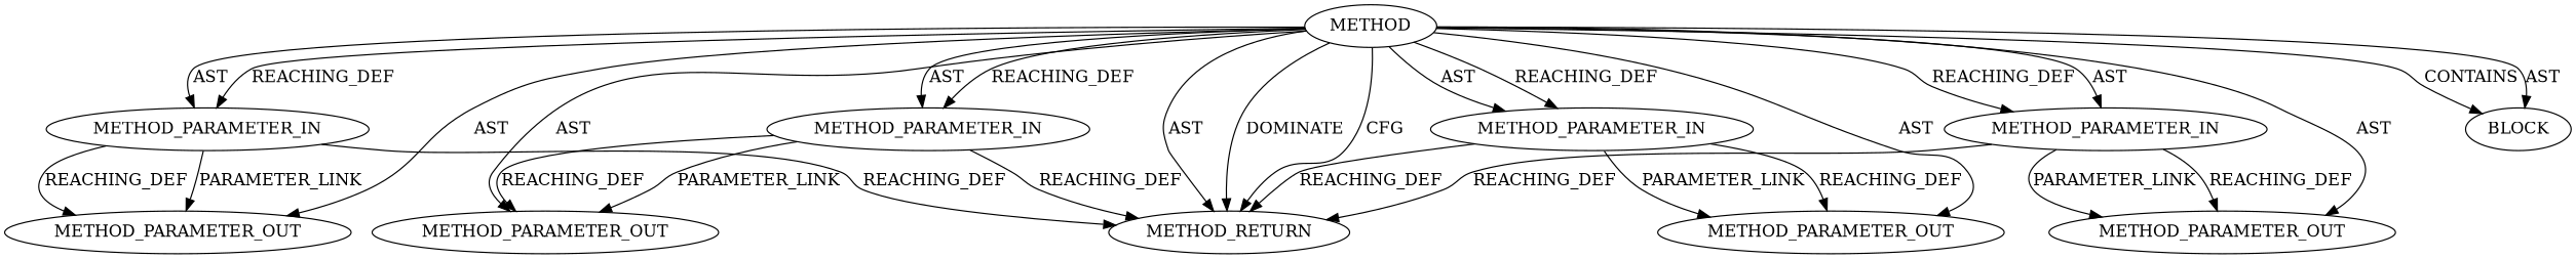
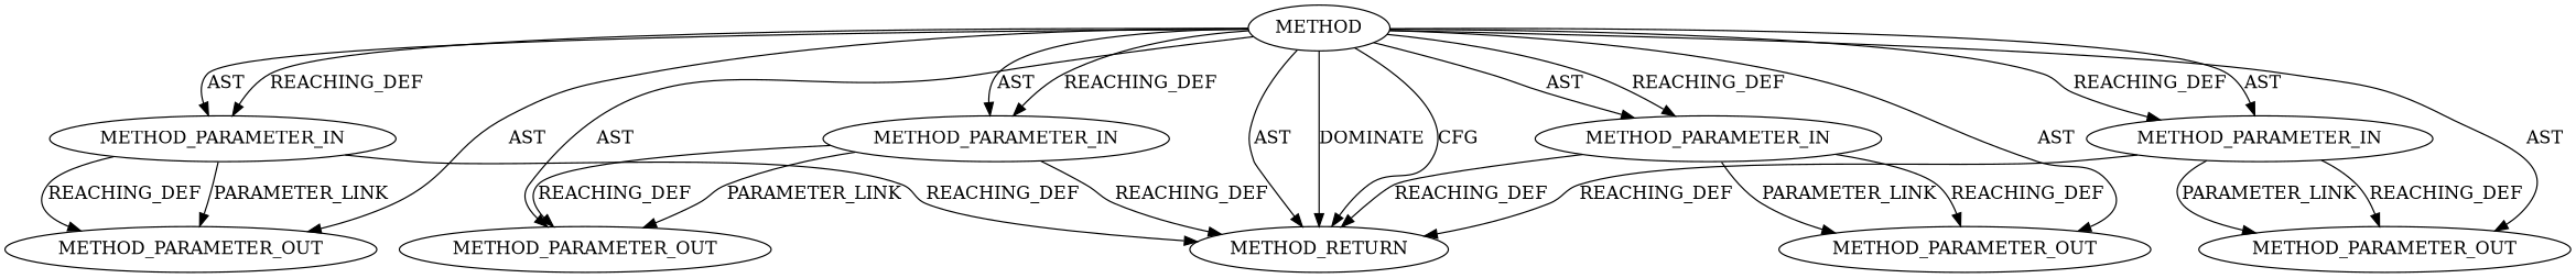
  digraph {
    node [CODE=p2 EVALUATION_STRATEGY=BY_VALUE IS_VARIADIC=false ORDER=2 TYPE_FULL_NAME=ANY]
    n1 [INDEX=2 NAME=p2 label=METHOD_PARAMETER_OUT]
    n2 [CODE=p1 INDEX=1 NAME=p1 ORDER=1 label=METHOD_PARAMETER_IN]
    n3 [CODE=p1 INDEX=1 NAME=p1 ORDER=1 label=METHOD_PARAMETER_OUT]
    n4 [CODE=RET label=METHOD_RETURN IS_VARIADIC=""]
-   n5 [ARGUMENT_INDEX=1 CODE="<empty>" ORDER=1 label=BLOCK EVALUATION_STRATEGY="" IS_VARIADIC=""]
    n6 [AST_PARENT_FULL_NAME="<global>" AST_PARENT_TYPE=NAMESPACE_BLOCK CODE="<empty>" FILENAME="<empty>" FULL_NAME=sg_set_page IS_EXTERNAL=true NAME=sg_set_page ORDER=0 label=METHOD EVALUATION_STRATEGY="" IS_VARIADIC="" TYPE_FULL_NAME=""]
    n7 [CODE=p4 INDEX=4 NAME=p4 ORDER=4 label=METHOD_PARAMETER_IN]
    n8 [CODE=p3 INDEX=3 NAME=p3 ORDER=3 label=METHOD_PARAMETER_IN]
    n9 [INDEX=2 NAME=p2 label=METHOD_PARAMETER_IN]
    n10 [CODE=p4 INDEX=4 NAME=p4 ORDER=4 label=METHOD_PARAMETER_OUT]
    n11 [CODE=p3 INDEX=3 NAME=p3 ORDER=3 label=METHOD_PARAMETER_OUT]
    n2 -> n3 [label=PARAMETER_LINK]
    n2 -> n3 [VARIABLE=p1 label=REACHING_DEF]
    n2 -> n4 [VARIABLE=p1 label=REACHING_DEF]
    n6 -> n1 [label=AST]
    n6 -> n2 [label=AST]
    n6 -> n2 [label=REACHING_DEF]
    n6 -> n3 [label=AST]
    n6 -> n4 [label=AST]
    n6 -> n4 [label=DOMINATE]
    n6 -> n4 [label=CFG]
-   n6 -> n5 [label=CONTAINS]
-   n6 -> n5 [label=AST]
    n6 -> n7 [label=REACHING_DEF]
    n6 -> n7 [label=AST]
    n6 -> n8 [label=REACHING_DEF]
    n6 -> n8 [label=AST]
    n6 -> n9 [label=REACHING_DEF]
    n6 -> n9 [label=AST]
    n6 -> n10 [label=AST]
    n6 -> n11 [label=AST]
    n7 -> n4 [VARIABLE=p4 label=REACHING_DEF]
    n7 -> n10 [label=PARAMETER_LINK]
    n7 -> n10 [VARIABLE=p4 label=REACHING_DEF]
    n8 -> n4 [VARIABLE=p3 label=REACHING_DEF]
    n8 -> n11 [label=PARAMETER_LINK]
    n8 -> n11 [VARIABLE=p3 label=REACHING_DEF]
    n9 -> n1 [label=PARAMETER_LINK]
    n9 -> n1 [VARIABLE=p2 label=REACHING_DEF]
    n9 -> n4 [VARIABLE=p2 label=REACHING_DEF]
  }
